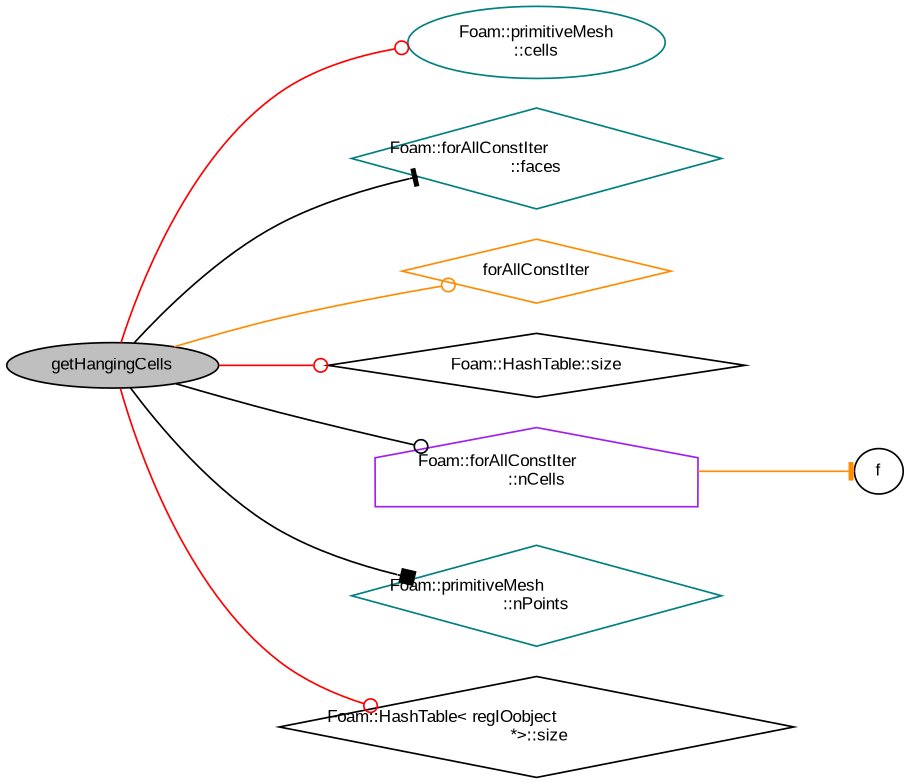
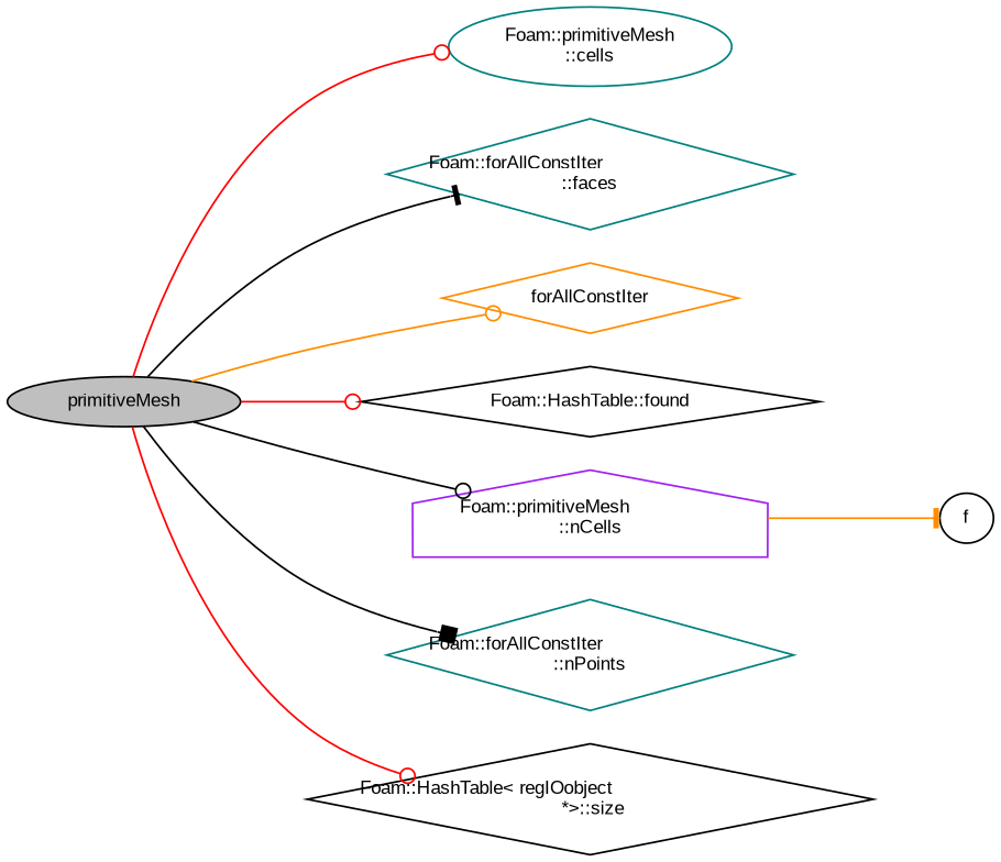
  digraph {
    fontname="Liberation Sans"
    rankdir=LR
    node [color=black fontname="Liberation Sans" fontsize=10 shape=diamond]
    edge [arrowhead=odot color=red fontname="Liberation Sans" fontsize=10 labelfontname=Helvetica labelfontsize=10 style=solid]
-   n1 [fillcolor=grey75 fontcolor=black height=0.2 label=getHangingCells shape=ellipse style=filled width=0.4]
+   n1 [fillcolor=grey75 fontcolor=black height=0.2 label=primitiveMesh shape=ellipse style=filled width=0.4]
    n2 [color=teal height=0.2 label="Foam::primitiveMesh\l::cells" shape=ellipse width=0.4]
    n3 [color=teal height=0.2 label="Foam::forAllConstIter\l::faces" width=0.4]
    n4 [color=darkorange height=0.2 label=forAllConstIter width=0.4]
-   n5 [height=0.2 label="Foam::HashTable::size" width=0.4]
-   n6 [color=purple height=0.2 label="Foam::forAllConstIter\l::nCells" shape=house width=0.4]
-   n7 [color=teal height=0.2 label="Foam::primitiveMesh\l::nPoints" width=0.4]
+   n5 [height=0.2 label="Foam::HashTable::found" width=0.4]
+   n6 [color=purple height=0.2 label="Foam::primitiveMesh\l::nCells" shape=house width=0.4]
+   n7 [color=teal height=0.2 label="Foam::forAllConstIter\l::nPoints" width=0.4]
    n8 [height=0.2 label="Foam::HashTable\< regIOobject\l *\>::size" width=0.4]
    n9 [height=0.2 label=f shape=ellipse width=0.4]
    n1 -> n2
    n1 -> n3 [arrowhead=tee color=black]
    n1 -> n4 [color=darkorange]
    n1 -> n5
    n1 -> n6 [color=black]
    n1 -> n7 [arrowhead=box color=black]
    n1 -> n8
    n6 -> n9 [arrowhead=tee color=darkorange]
  }
